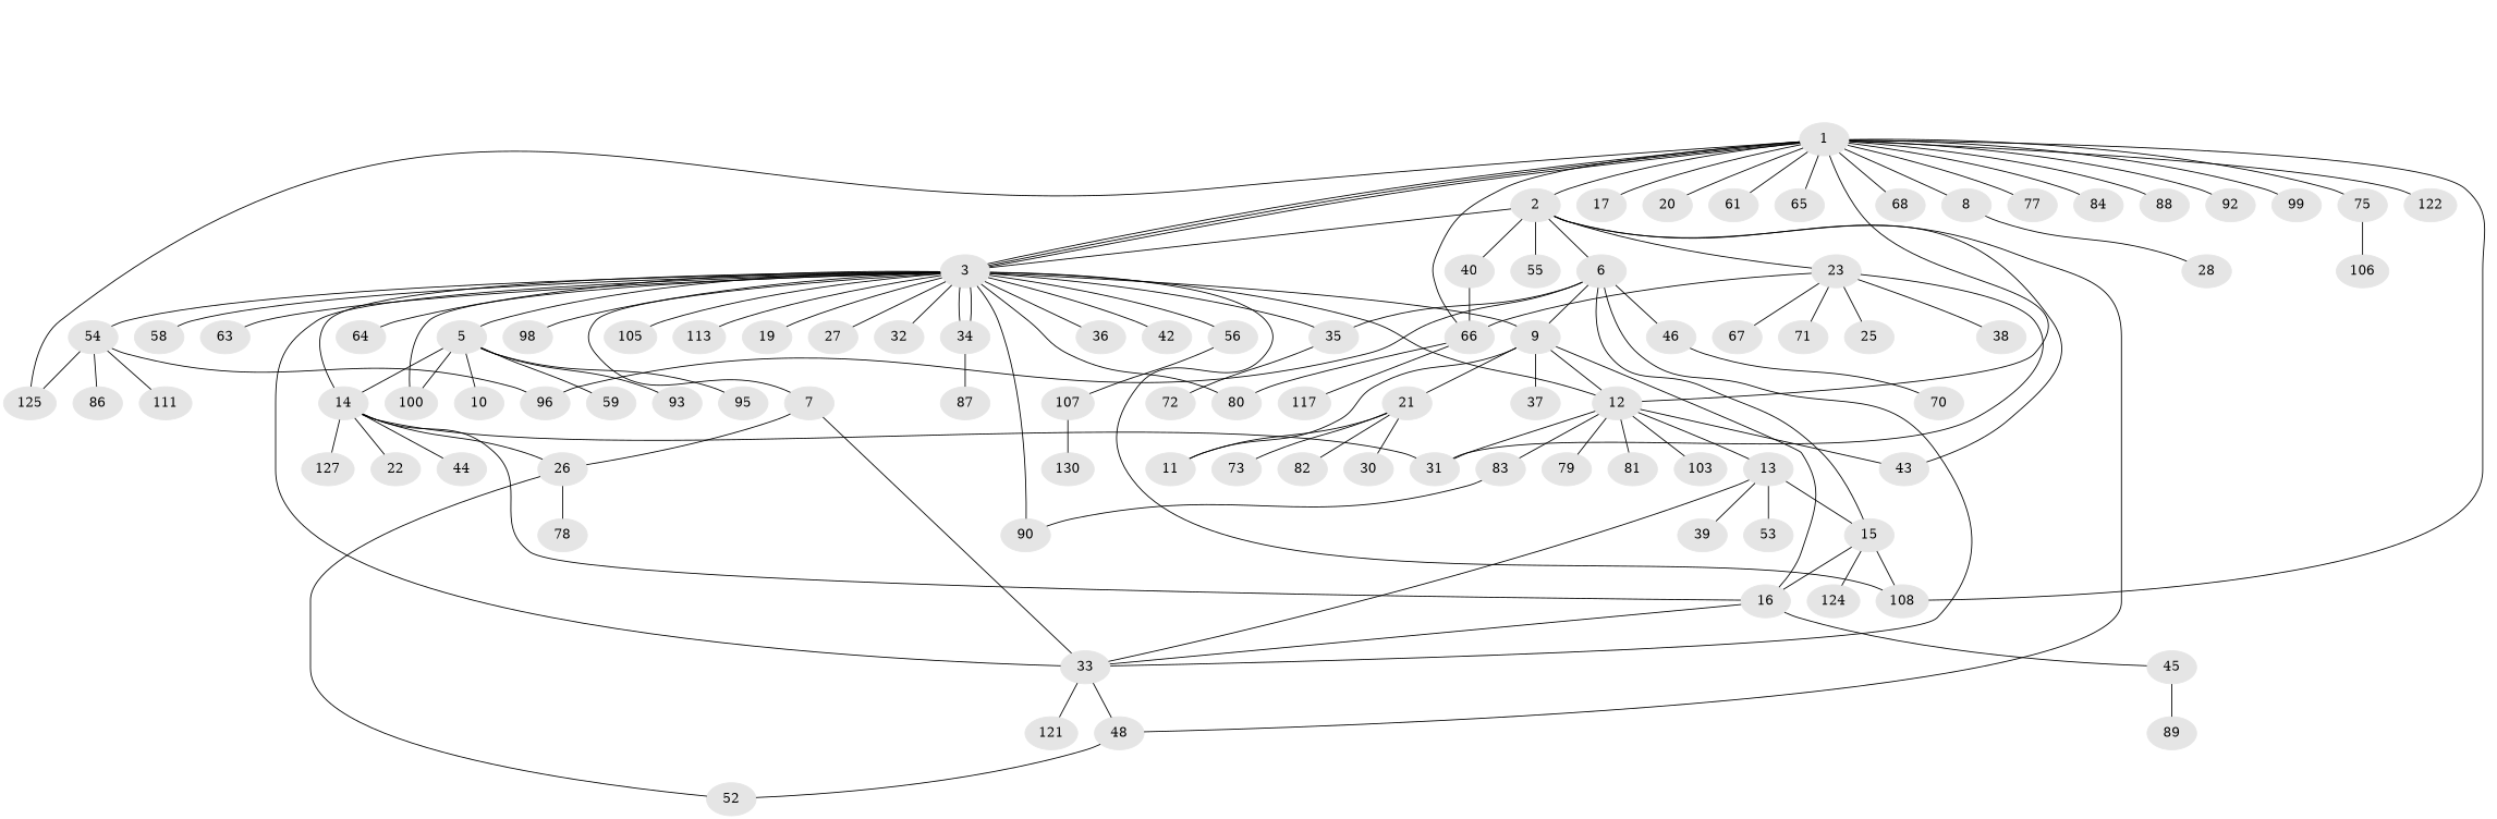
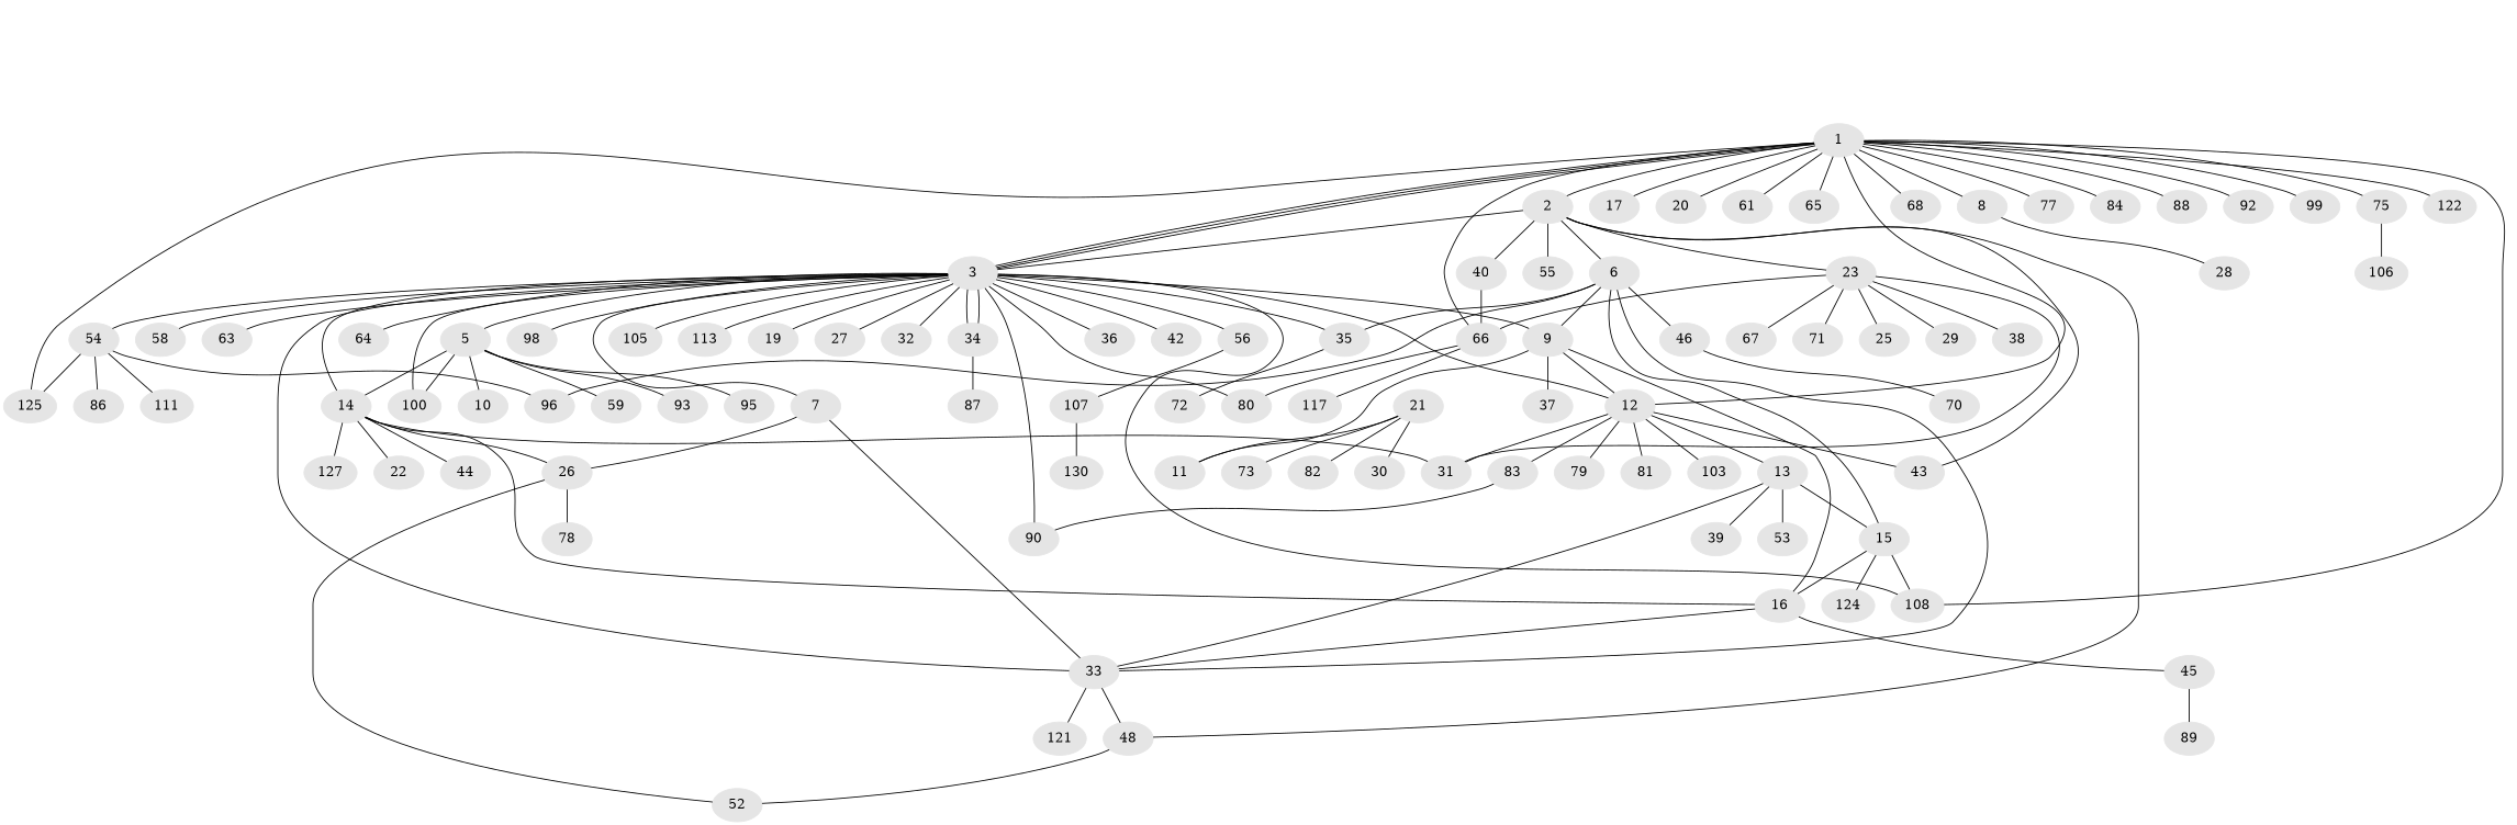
  graph {
    node [color=gray90 style=filled]
    1 [super="+4"]
    2 [super="+24"]
    3 [super="+118"]
    8 [super="+119"]
    12 [super="+51"]
    17
    20
    61
    65
    66 [super="+69"]
    68 [super="+109"]
    75 [super="+76"]
    77
    84
    88
    92
    99
    108
    122
    125 [super="+128"]
    6 [super="+18"]
    23 [super="+110"]
    40
    43
    48 [super="+102"]
    55
    5 [super="+60"]
    7 [super="+129"]
    9 [super="+97"]
    14 [super="+57"]
    19
    27
    32
    33 [super="+94"]
    34
    35 [super="+47"]
    36
    42
    54 [super="+62"]
    56 [super="+114"]
    58
    63
    n43 [label=64]
    80
    90 [super="+115"]
    98
    100
    105
    113
    28 [super="+104"]
    13 [super="+49"]
    31
    79
    81 [super="+101"]
    83 [super="+123"]
    103
    117
    106
    15
    46
    96
    25
+   29
    38
    67
    71
    52 [super="+116"]
    10
    59
    93
    95
    26 [super="+41"]
    11
    16
    21 [super="+112"]
    37
    22
    44
    127
    121
    87 [super="+120"]
    72
    86
    111
    107
    124
    70
    78
    45 [super="+126"]
    30
    73
    82
    39
    53 [super="+64"]
    89
    130
    1 -- 2
    1 -- 3 [weight=2]
    1 -- 3
    1 -- 3
    1 -- 8
    1 -- 12
    1 -- 17
    1 -- 20
    1 -- 61
    1 -- 65
    1 -- 66
    1 -- 68
    1 -- 75
    1 -- 77
    1 -- 84
    1 -- 88
    1 -- 92
    1 -- 99
    1 -- 108
    1 -- 122
    1 -- 125
    2 -- 3
    2 -- 6
    2 -- 23
    2 -- 40
    2 -- 43
    2 -- 48
    2 -- 55
    3 -- 12
    3 -- 108
    3 -- 5
    3 -- 7
    3 -- 9
    3 -- 14
    3 -- 19
    3 -- 27
    3 -- 32
    3 -- 33
    3 -- 34
    3 -- 34
    3 -- 35
    3 -- 36
    3 -- 42
    3 -- 54
    3 -- 56
    3 -- 58
    3 -- 63
    3 -- n43
    3 -- 80
    3 -- 90
    3 -- 98
    3 -- 100
    3 -- 105
    3 -- 113
    8 -- 28
    12 -- 43
    12 -- 13
    12 -- 31
    12 -- 79
    12 -- 81
    12 -- 83
    12 -- 103
    66 -- 80
    66 -- 117
    75 -- 106
    6 -- 9
    6 -- 33
    6 -- 35
    6 -- 15
    6 -- 46
    6 -- 96
    23 -- 66
    23 -- 31
    23 -- 25
+   23 -- 29
    23 -- 38
    23 -- 67
    23 -- 71
    40 -- 66
    48 -- 52
    5 -- 14
    5 -- 100
    5 -- 10
    5 -- 59
    5 -- 93
    5 -- 95
    7 -- 33
    7 -- 26
    9 -- 12
    9 -- 11
    9 -- 16
-   9 -- 21
    9 -- 37
    14 -- 31
    14 -- 26
    14 -- 16
    14 -- 22
    14 -- 44
    14 -- 127
    33 -- 48
    33 -- 121
    34 -- 87
    35 -- 72
    54 -- 125
    54 -- 96
    54 -- 86
    54 -- 111
    56 -- 107
    13 -- 33
    13 -- 15
    13 -- 39
    13 -- 53
    83 -- 90
    15 -- 108
    15 -- 16
    15 -- 124
    46 -- 70
    26 -- 52
    26 -- 78
    16 -- 33
    16 -- 45
    21 -- 11
    21 -- 30
    21 -- 73
    21 -- 82
    107 -- 130
    45 -- 89
  }
